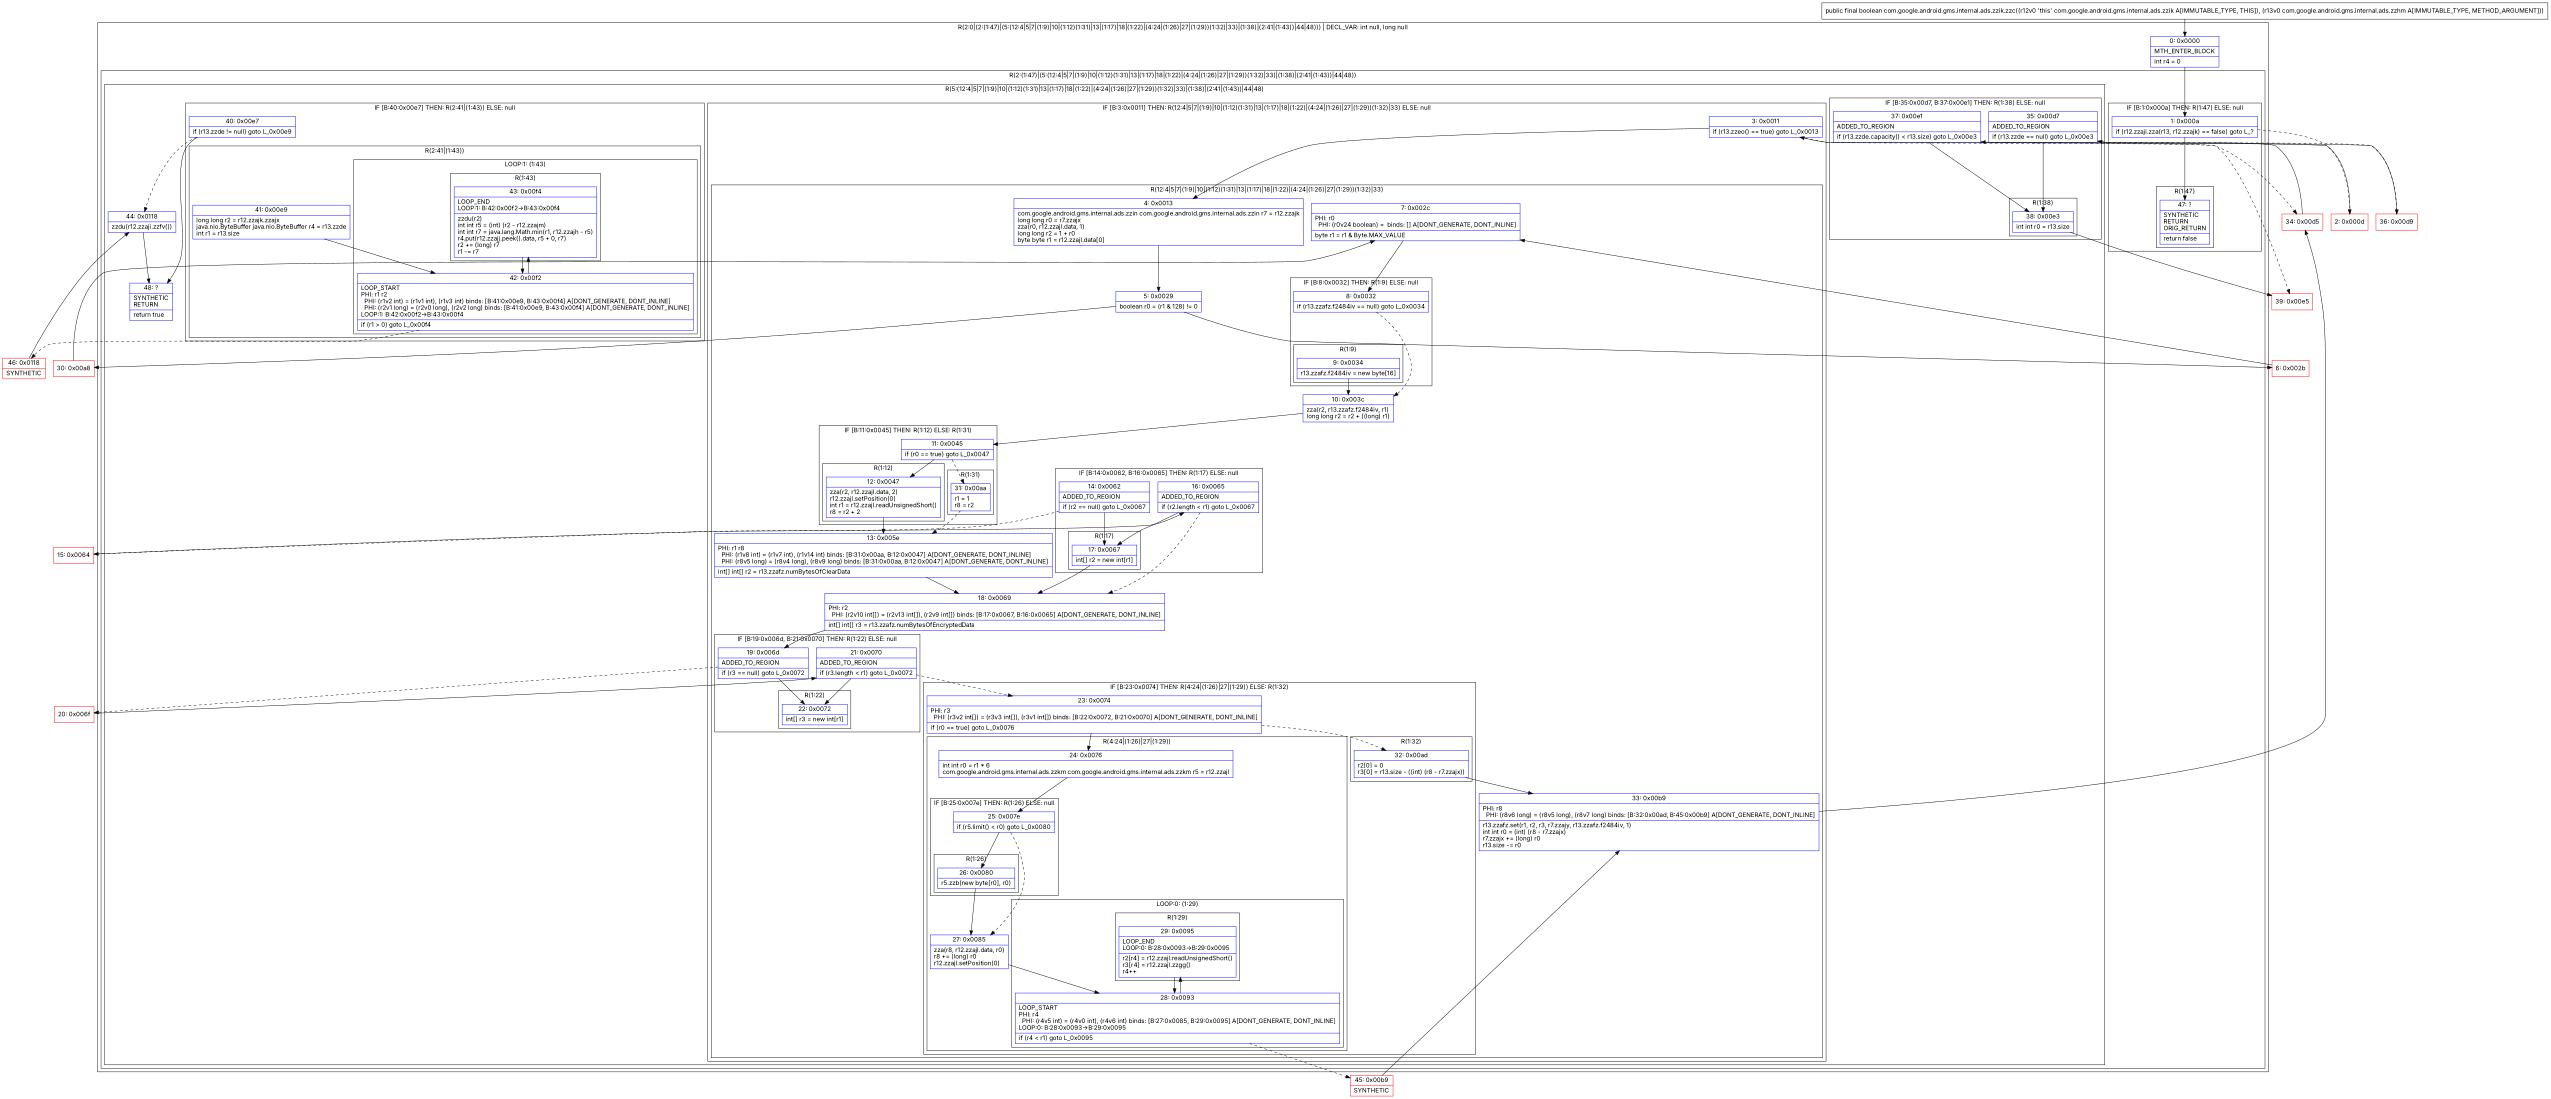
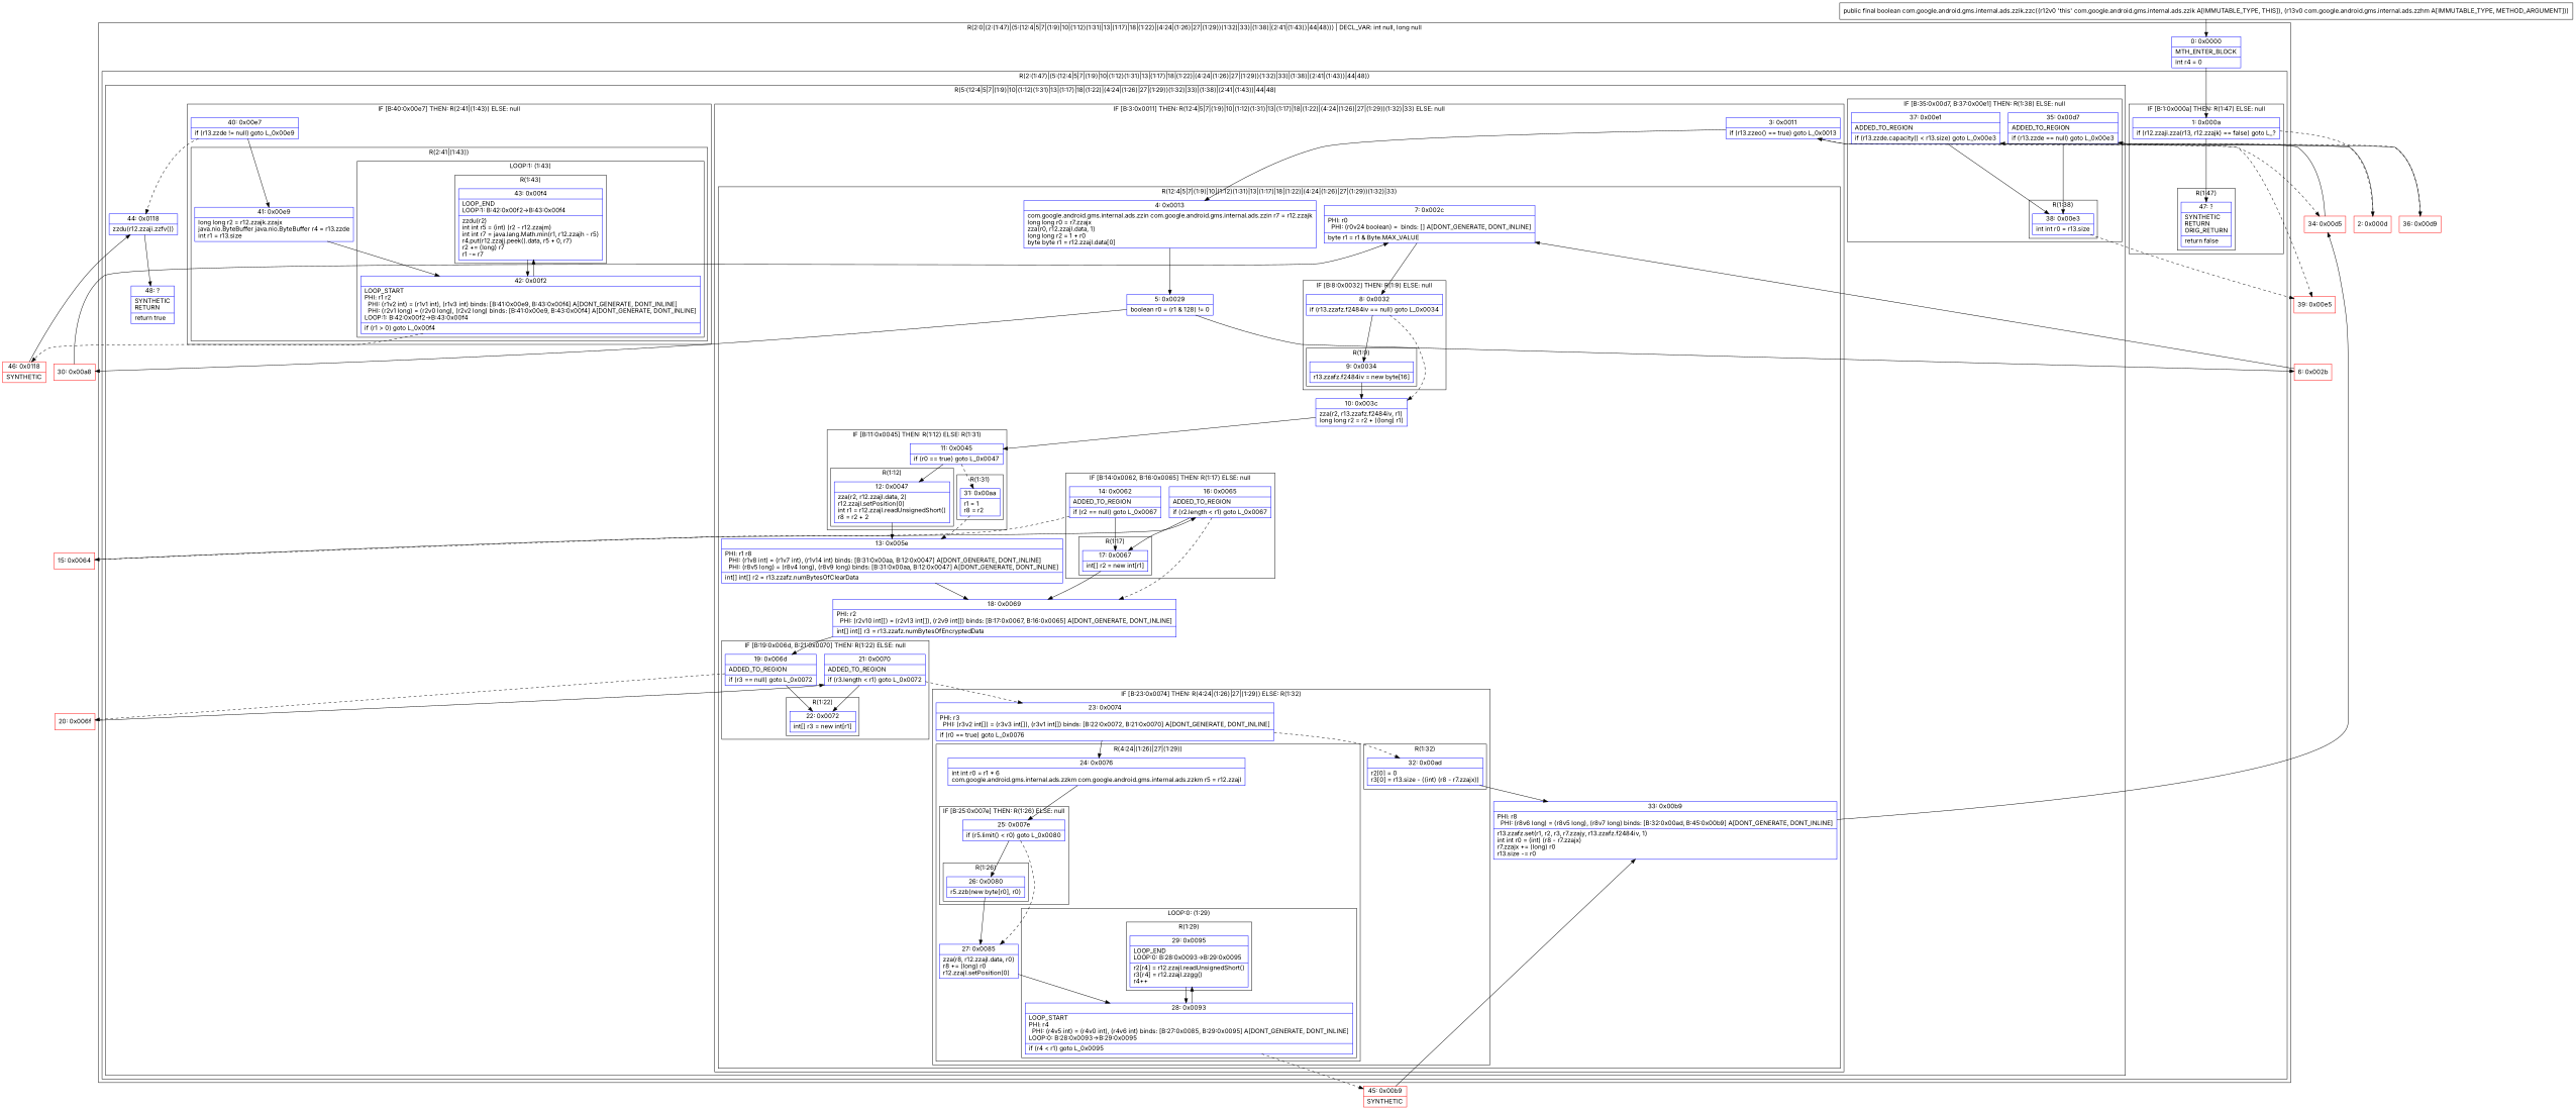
  digraph {
    fontname=Inter
    node [color=blue fontname=Inter shape=record]
    edge [fontname=Inter]
    n1 [label="{47\:\ ?|SYNTHETIC\lRETURN\lORIG_RETURN\l|return false\l}"]
    n2 [label="{1\:\ 0x000a|if (r12.zzaji.zza(r13, r12.zzajk) == false) goto L_?\l}"]
    n3 [label="{9\:\ 0x0034|r13.zzafz.f2484iv = new byte[16]\l}"]
    n4 [label="{8\:\ 0x0032|if (r13.zzafz.f2484iv == null) goto L_0x0034\l}"]
    n5 [label="{12\:\ 0x0047|zza(r2, r12.zzajl.data, 2)\lr12.zzajl.setPosition(0)\lint r1 = r12.zzajl.readUnsignedShort()\lr8 = r2 + 2\l}"]
    n6 [label="{31\:\ 0x00aa|r1 = 1\lr8 = r2\l}"]
    n7 [label="{11\:\ 0x0045|if (r0 == true) goto L_0x0047\l}"]
    n8 [label="{17\:\ 0x0067|int[] r2 = new int[r1]\l}"]
    n9 [label="{14\:\ 0x0062|ADDED_TO_REGION\l|if (r2 == null) goto L_0x0067\l}"]
    n10 [label="{16\:\ 0x0065|ADDED_TO_REGION\l|if (r2.length \< r1) goto L_0x0067\l}"]
    n11 [label="{22\:\ 0x0072|int[] r3 = new int[r1]\l}"]
    n12 [label="{19\:\ 0x006d|ADDED_TO_REGION\l|if (r3 == null) goto L_0x0072\l}"]
    n13 [label="{21\:\ 0x0070|ADDED_TO_REGION\l|if (r3.length \< r1) goto L_0x0072\l}"]
    n14 [label="{26\:\ 0x0080|r5.zzb(new byte[r0], r0)\l}"]
    n15 [label="{25\:\ 0x007e|if (r5.limit() \< r0) goto L_0x0080\l}"]
    n16 [label="{29\:\ 0x0095|LOOP_END\lLOOP:0: B:28:0x0093\-\>B:29:0x0095\l|r2[r4] = r12.zzajl.readUnsignedShort()\lr3[r4] = r12.zzajl.zzgg()\lr4++\l}"]
    n17 [label="{28\:\ 0x0093|LOOP_START\lPHI: r4 \l  PHI: (r4v5 int) = (r4v0 int), (r4v6 int) binds: [B:27:0x0085, B:29:0x0095] A[DONT_GENERATE, DONT_INLINE]\lLOOP:0: B:28:0x0093\-\>B:29:0x0095\l|if (r4 \< r1) goto L_0x0095\l}"]
    n18 [label="{24\:\ 0x0076|int int r0 = r1 * 6\lcom.google.android.gms.internal.ads.zzkm com.google.android.gms.internal.ads.zzkm r5 = r12.zzajl\l}"]
    n19 [label="{27\:\ 0x0085|zza(r8, r12.zzajl.data, r0)\lr8 += (long) r0\lr12.zzajl.setPosition(0)\l}"]
    n20 [label="{32\:\ 0x00ad|r2[0] = 0\lr3[0] = r13.size \- ((int) (r8 \- r7.zzajx))\l}"]
    n21 [label="{23\:\ 0x0074|PHI: r3 \l  PHI: (r3v2 int[]) = (r3v3 int[]), (r3v1 int[]) binds: [B:22:0x0072, B:21:0x0070] A[DONT_GENERATE, DONT_INLINE]\l|if (r0 == true) goto L_0x0076\l}"]
    n22 [label="{4\:\ 0x0013|com.google.android.gms.internal.ads.zzin com.google.android.gms.internal.ads.zzin r7 = r12.zzajk\llong long r0 = r7.zzajx\lzza(r0, r12.zzajl.data, 1)\llong long r2 = 1 + r0\lbyte byte r1 = r12.zzajl.data[0]\l}"]
    n23 [label="{5\:\ 0x0029|boolean r0 = (r1 & 128) != 0\l}"]
    n24 [label="{7\:\ 0x002c|PHI: r0 \l  PHI: (r0v24 boolean) =  binds: [] A[DONT_GENERATE, DONT_INLINE]\l|byte r1 = r1 & Byte.MAX_VALUE\l}"]
    n25 [label="{10\:\ 0x003c|zza(r2, r13.zzafz.f2484iv, r1)\llong long r2 = r2 + ((long) r1)\l}"]
    n26 [label="{13\:\ 0x005e|PHI: r1 r8 \l  PHI: (r1v8 int) = (r1v7 int), (r1v14 int) binds: [B:31:0x00aa, B:12:0x0047] A[DONT_GENERATE, DONT_INLINE]\l  PHI: (r8v5 long) = (r8v4 long), (r8v9 long) binds: [B:31:0x00aa, B:12:0x0047] A[DONT_GENERATE, DONT_INLINE]\l|int[] int[] r2 = r13.zzafz.numBytesOfClearData\l}"]
    n27 [label="{18\:\ 0x0069|PHI: r2 \l  PHI: (r2v10 int[]) = (r2v13 int[]), (r2v9 int[]) binds: [B:17:0x0067, B:16:0x0065] A[DONT_GENERATE, DONT_INLINE]\l|int[] int[] r3 = r13.zzafz.numBytesOfEncryptedData\l}"]
    n28 [label="{33\:\ 0x00b9|PHI: r8 \l  PHI: (r8v6 long) = (r8v5 long), (r8v7 long) binds: [B:32:0x00ad, B:45:0x00b9] A[DONT_GENERATE, DONT_INLINE]\l|r13.zzafz.set(r1, r2, r3, r7.zzajy, r13.zzafz.f2484iv, 1)\lint int r0 = (int) (r8 \- r7.zzajx)\lr7.zzajx += (long) r0\lr13.size \-= r0\l}"]
    n29 [label="{3\:\ 0x0011|if (r13.zzeo() == true) goto L_0x0013\l}"]
    n30 [label="{38\:\ 0x00e3|int int r0 = r13.size\l}"]
    n31 [label="{35\:\ 0x00d7|ADDED_TO_REGION\l|if (r13.zzde == null) goto L_0x00e3\l}"]
    n32 [label="{37\:\ 0x00e1|ADDED_TO_REGION\l|if (r13.zzde.capacity() \< r13.size) goto L_0x00e3\l}"]
    n33 [label="{43\:\ 0x00f4|LOOP_END\lLOOP:1: B:42:0x00f2\-\>B:43:0x00f4\l|zzdu(r2)\lint int r5 = (int) (r2 \- r12.zzajm)\lint int r7 = java.lang.Math.min(r1, r12.zzajh \- r5)\lr4.put(r12.zzajj.peek().data, r5 + 0, r7)\lr2 += (long) r7\lr1 \-= r7\l}"]
    n34 [label="{42\:\ 0x00f2|LOOP_START\lPHI: r1 r2 \l  PHI: (r1v2 int) = (r1v1 int), (r1v3 int) binds: [B:41:0x00e9, B:43:0x00f4] A[DONT_GENERATE, DONT_INLINE]\l  PHI: (r2v1 long) = (r2v0 long), (r2v2 long) binds: [B:41:0x00e9, B:43:0x00f4] A[DONT_GENERATE, DONT_INLINE]\lLOOP:1: B:42:0x00f2\-\>B:43:0x00f4\l|if (r1 \> 0) goto L_0x00f4\l}"]
    n35 [label="{41\:\ 0x00e9|long long r2 = r12.zzajk.zzajx\ljava.nio.ByteBuffer java.nio.ByteBuffer r4 = r13.zzde\lint r1 = r13.size\l}"]
    n36 [label="{40\:\ 0x00e7|if (r13.zzde != null) goto L_0x00e9\l}"]
    n37 [label="{44\:\ 0x0118|zzdu(r12.zzaji.zzfv())\l}"]
    n38 [label="{48\:\ ?|SYNTHETIC\lRETURN\l|return true\l}"]
    n39 [label="{0\:\ 0x0000|MTH_ENTER_BLOCK\l|int r4 = 0\l}"]
    n40 [color=red label="{2\:\ 0x000d}"]
    n41 [color=red label="{15\:\ 0x0064}"]
    n42 [color=red label="{20\:\ 0x006f}"]
    n43 [color=red label="{45\:\ 0x00b9|SYNTHETIC\l}"]
    n44 [color=red label="{6\:\ 0x002b}"]
    n45 [color=red label="{30\:\ 0x00a8}"]
    n46 [color=red label="{34\:\ 0x00d5}"]
    n47 [color=red label="{39\:\ 0x00e5}"]
    n48 [color=red label="{36\:\ 0x00d9}"]
    n49 [color=red label="{46\:\ 0x0118|SYNTHETIC\l}"]
    n50 [label="{public final boolean com.google.android.gms.internal.ads.zzik.zzc((r12v0 'this' com.google.android.gms.internal.ads.zzik A[IMMUTABLE_TYPE, THIS]), (r13v0 com.google.android.gms.internal.ads.zzhm A[IMMUTABLE_TYPE, METHOD_ARGUMENT])) }" color=""]
    subgraph cluster_1 {
      label="R(2:0|(2:(1:47)|(5:(12:4|5|7|(1:9)|10|(1:12)(1:31)|13|(1:17)|18|(1:22)|(4:24|(1:26)|27|(1:29))(1:32)|33)|(1:38)|(2:41|(1:43))|44|48))) | DECL_VAR: int null, long null\l"
      n39
      subgraph cluster_2 {
        label="R(2:(1:47)|(5:(12:4|5|7|(1:9)|10|(1:12)(1:31)|13|(1:17)|18|(1:22)|(4:24|(1:26)|27|(1:29))(1:32)|33)|(1:38)|(2:41|(1:43))|44|48))"
        subgraph cluster_3 {
          label="IF [B:1:0x000a] THEN: R(1:47) ELSE: null"
          n2
          subgraph cluster_4 {
            label="R(1:47)"
            n1
          }
        }
        subgraph cluster_5 {
          label="R(5:(12:4|5|7|(1:9)|10|(1:12)(1:31)|13|(1:17)|18|(1:22)|(4:24|(1:26)|27|(1:29))(1:32)|33)|(1:38)|(2:41|(1:43))|44|48)"
          n37
          n38
          subgraph cluster_6 {
            label="IF [B:3:0x0011] THEN: R(12:4|5|7|(1:9)|10|(1:12)(1:31)|13|(1:17)|18|(1:22)|(4:24|(1:26)|27|(1:29))(1:32)|33) ELSE: null"
            n29
            subgraph cluster_7 {
              label="R(12:4|5|7|(1:9)|10|(1:12)(1:31)|13|(1:17)|18|(1:22)|(4:24|(1:26)|27|(1:29))(1:32)|33)"
              n22
              n23
              n24
              n25
              n26
              n27
              n28
              subgraph cluster_8 {
                label="IF [B:8:0x0032] THEN: R(1:9) ELSE: null"
                n4
                subgraph cluster_9 {
                  label="R(1:9)"
                  n3
                }
              }
              subgraph cluster_10 {
                label="IF [B:11:0x0045] THEN: R(1:12) ELSE: R(1:31)"
                n7
                subgraph cluster_11 {
                  label="R(1:12)"
                  n5
                }
                subgraph cluster_12 {
                  label="R(1:31)"
                  n6
                }
              }
              subgraph cluster_13 {
                label="IF [B:14:0x0062, B:16:0x0065] THEN: R(1:17) ELSE: null"
                n9
                n10
                subgraph cluster_14 {
                  label="R(1:17)"
                  n8
                }
              }
              subgraph cluster_15 {
                label="IF [B:19:0x006d, B:21:0x0070] THEN: R(1:22) ELSE: null"
                n12
                n13
                subgraph cluster_16 {
                  label="R(1:22)"
                  n11
                }
              }
              subgraph cluster_17 {
                label="IF [B:23:0x0074] THEN: R(4:24|(1:26)|27|(1:29)) ELSE: R(1:32)"
                n21
                subgraph cluster_18 {
                  label="R(4:24|(1:26)|27|(1:29))"
                  n18
                  n19
                  subgraph cluster_19 {
                    label="IF [B:25:0x007e] THEN: R(1:26) ELSE: null"
                    n15
                    subgraph cluster_20 {
                      label="R(1:26)"
                      n14
                    }
                  }
                  subgraph cluster_21 {
                    label="LOOP:0: (1:29)"
                    n17
                    subgraph cluster_22 {
                      label="R(1:29)"
                      n16
                    }
                  }
                }
                subgraph cluster_23 {
                  label="R(1:32)"
                  n20
                }
              }
            }
          }
          subgraph cluster_24 {
            label="IF [B:35:0x00d7, B:37:0x00e1] THEN: R(1:38) ELSE: null"
            n31
            n32
            subgraph cluster_25 {
              label="R(1:38)"
              n30
            }
          }
          subgraph cluster_26 {
            label="IF [B:40:0x00e7] THEN: R(2:41|(1:43)) ELSE: null"
            n36
            subgraph cluster_27 {
              label="R(2:41|(1:43))"
              n35
              subgraph cluster_28 {
                label="LOOP:1: (1:43)"
                n34
                subgraph cluster_29 {
                  label="R(1:43)"
                  n33
                }
              }
            }
          }
        }
      }
    }
    n2 -> n1
    n2 -> n40 [style=dashed]
    n3 -> n25
+   n4 -> n3
    n4 -> n25 [style=dashed]
    n5 -> n26
    n6 -> n26 [style=dashed]
    n7 -> n5
    n7 -> n6 [style=dashed]
    n8 -> n27
    n9 -> n8
    n9 -> n41 [style=dashed]
    n10 -> n8
    n10 -> n27 [style=dashed]
    n12 -> n11
    n12 -> n42 [style=dashed]
    n13 -> n11
    n13 -> n21 [style=dashed]
    n14 -> n19
    n15 -> n14
    n15 -> n19 [style=dashed]
    n16 -> n17
    n17 -> n16
    n17 -> n43 [style=dashed]
    n18 -> n15
    n19 -> n17
    n20 -> n28
    n21 -> n18
    n21 -> n20 [style=dashed]
    n22 -> n23
    n23 -> n44
    n23 -> n45
    n24 -> n4
    n25 -> n7
    n26 -> n27
    n27 -> n12
    n28 -> n46
    n29 -> n22
    n29 -> n46 [style=dashed]
-   n30 -> n47
+   n30 -> n47 [style=dashed]
    n31 -> n30
    n31 -> n48 [style=dashed]
    n32 -> n30
    n32 -> n47 [style=dashed]
    n33 -> n34
    n34 -> n33
    n34 -> n49 [style=dashed]
    n35 -> n34
-   n36 -> n38
+   n36 -> n35
    n36 -> n37 [style=dashed]
    n37 -> n38
    n39 -> n2
    n40 -> n29
    n41 -> n10
    n42 -> n13
    n43 -> n28
    n44 -> n24
    n45 -> n24
    n46 -> n31
    n48 -> n32
    n49 -> n37
    n50 -> n39
  }
